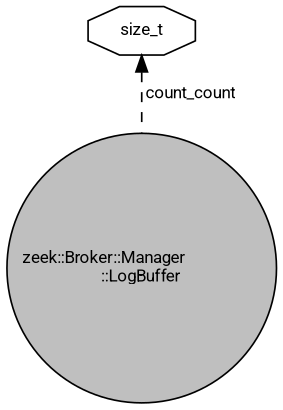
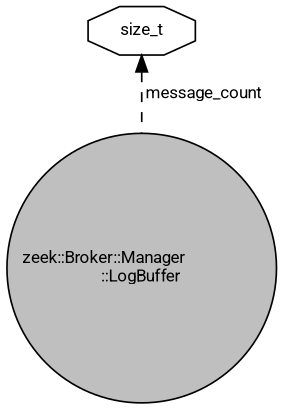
  digraph {
    fontname=Roboto
    node [color=black fontname=Roboto fontsize=10 style=filled]
    n1 [fillcolor=grey75 fontcolor=black height=0.2 label="zeek::Broker::Manager\l::LogBuffer" shape=circle width=0.4]
    n2 [fillcolor=white height=0.2 label=size_t shape=octagon width=0.4]
-   n2 -> n1 [color=black dir=back fontname=Roboto fontsize=10 label=" count_count" labelfontname=Helvetica labelfontsize=10 style=dashed]
+   n2 -> n1 [color=black dir=back fontname=Roboto fontsize=10 label=" message_count" labelfontname=Helvetica labelfontsize=10 style=dashed]
  }
